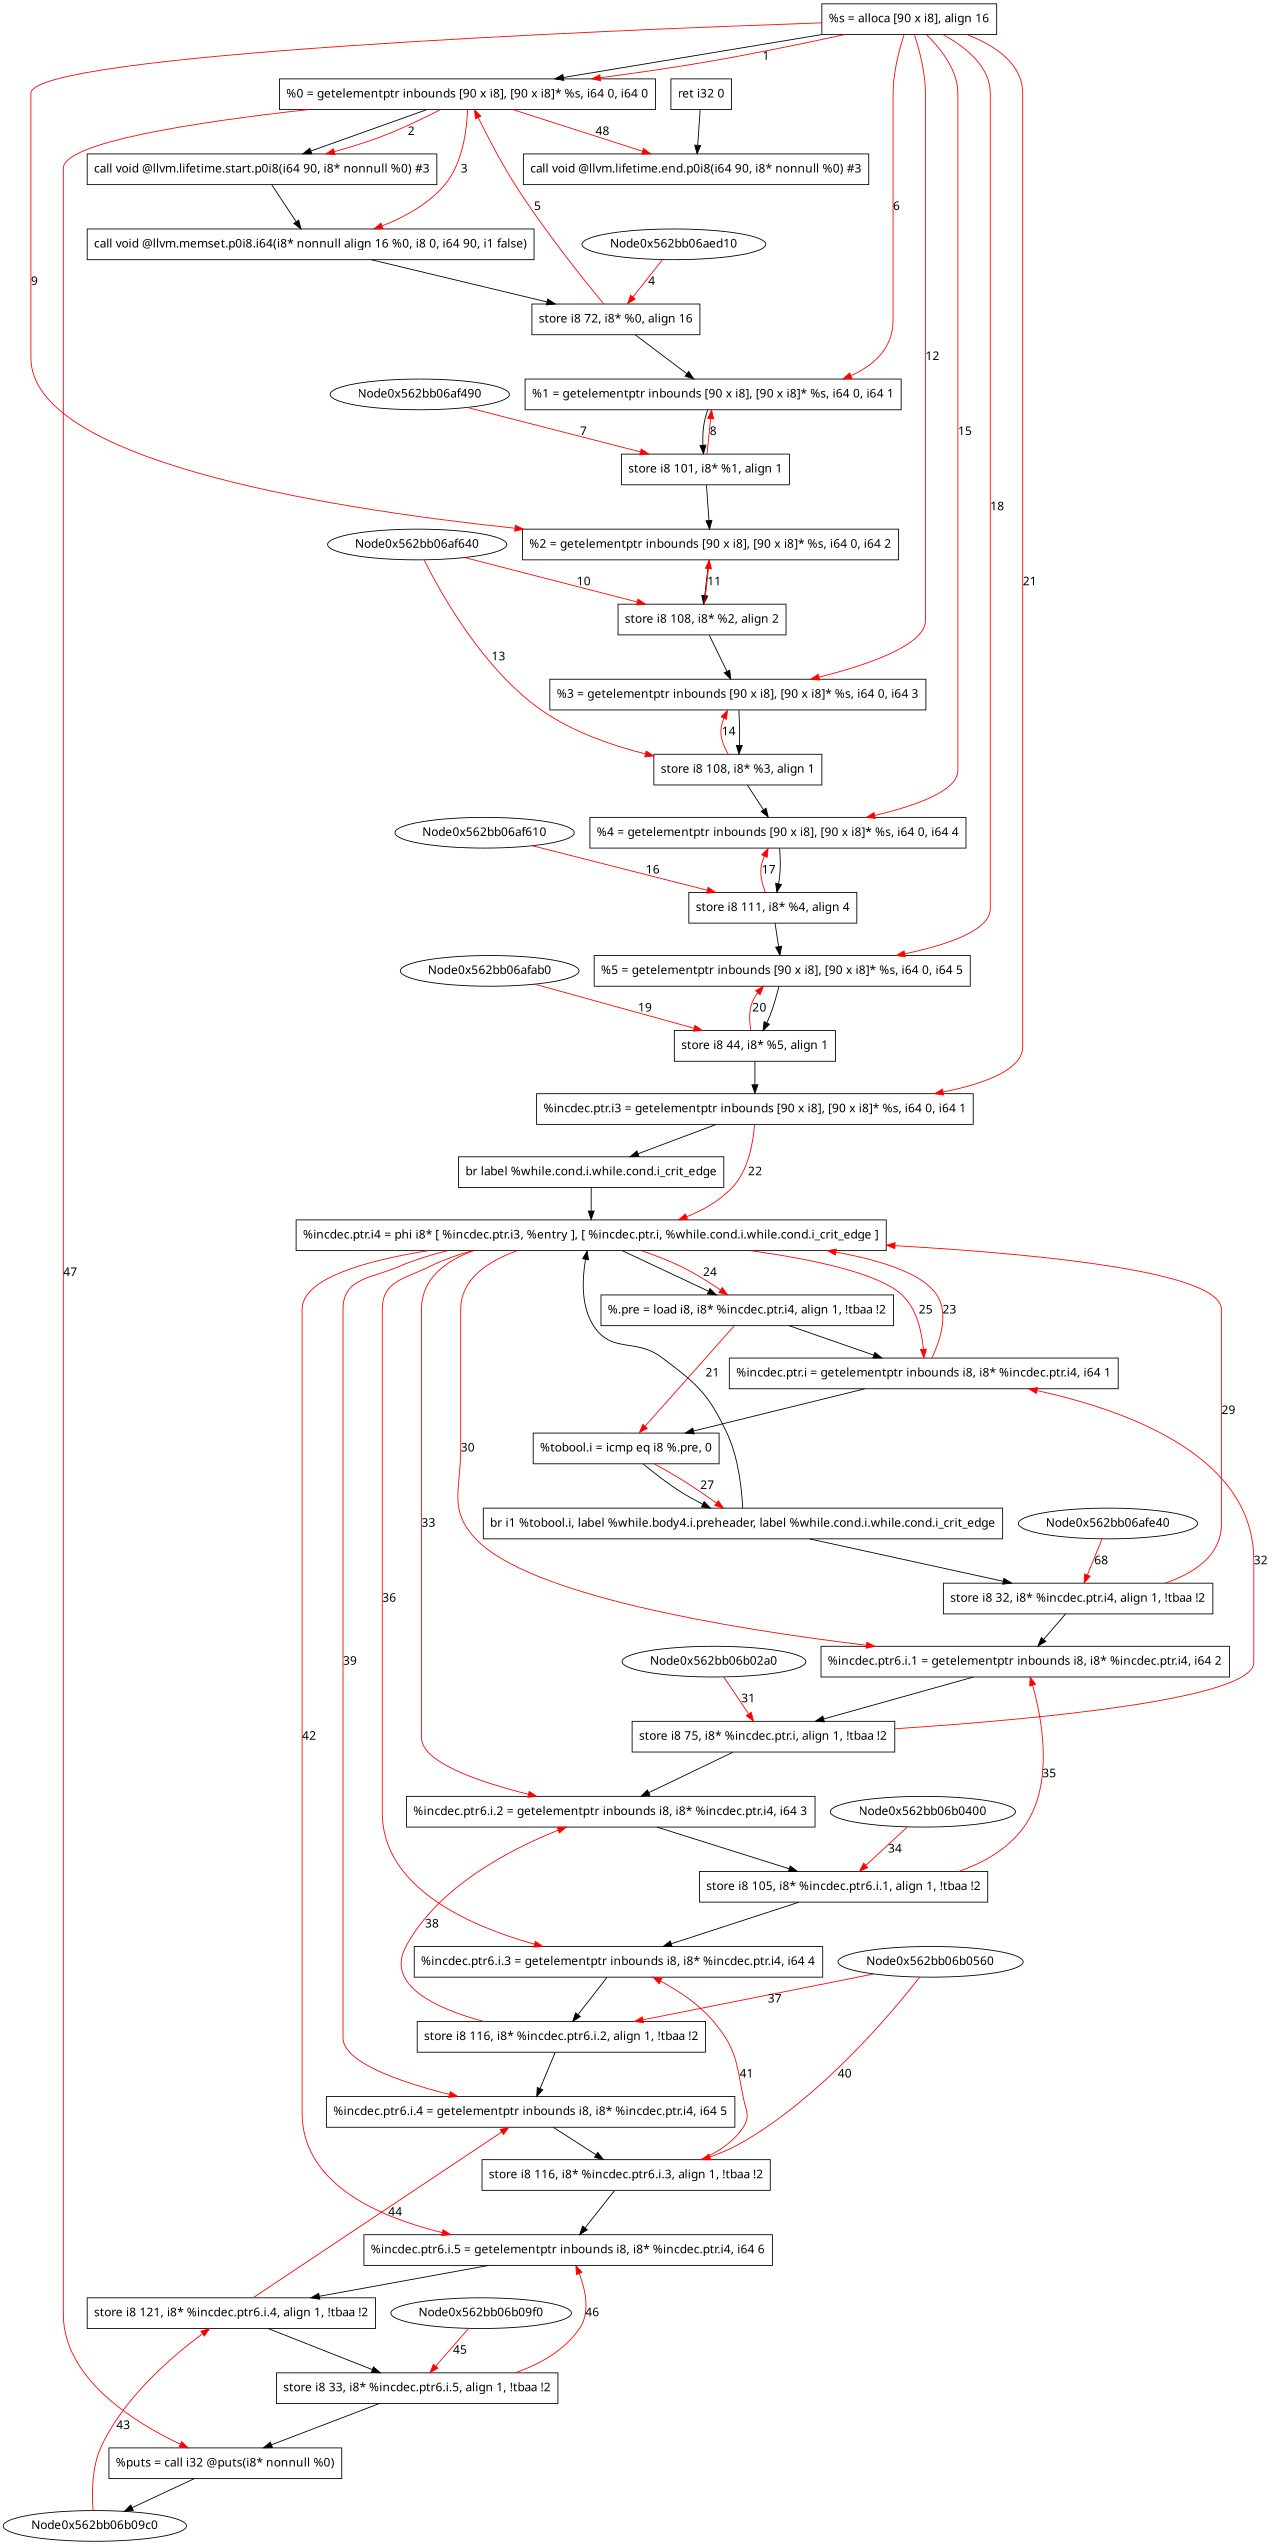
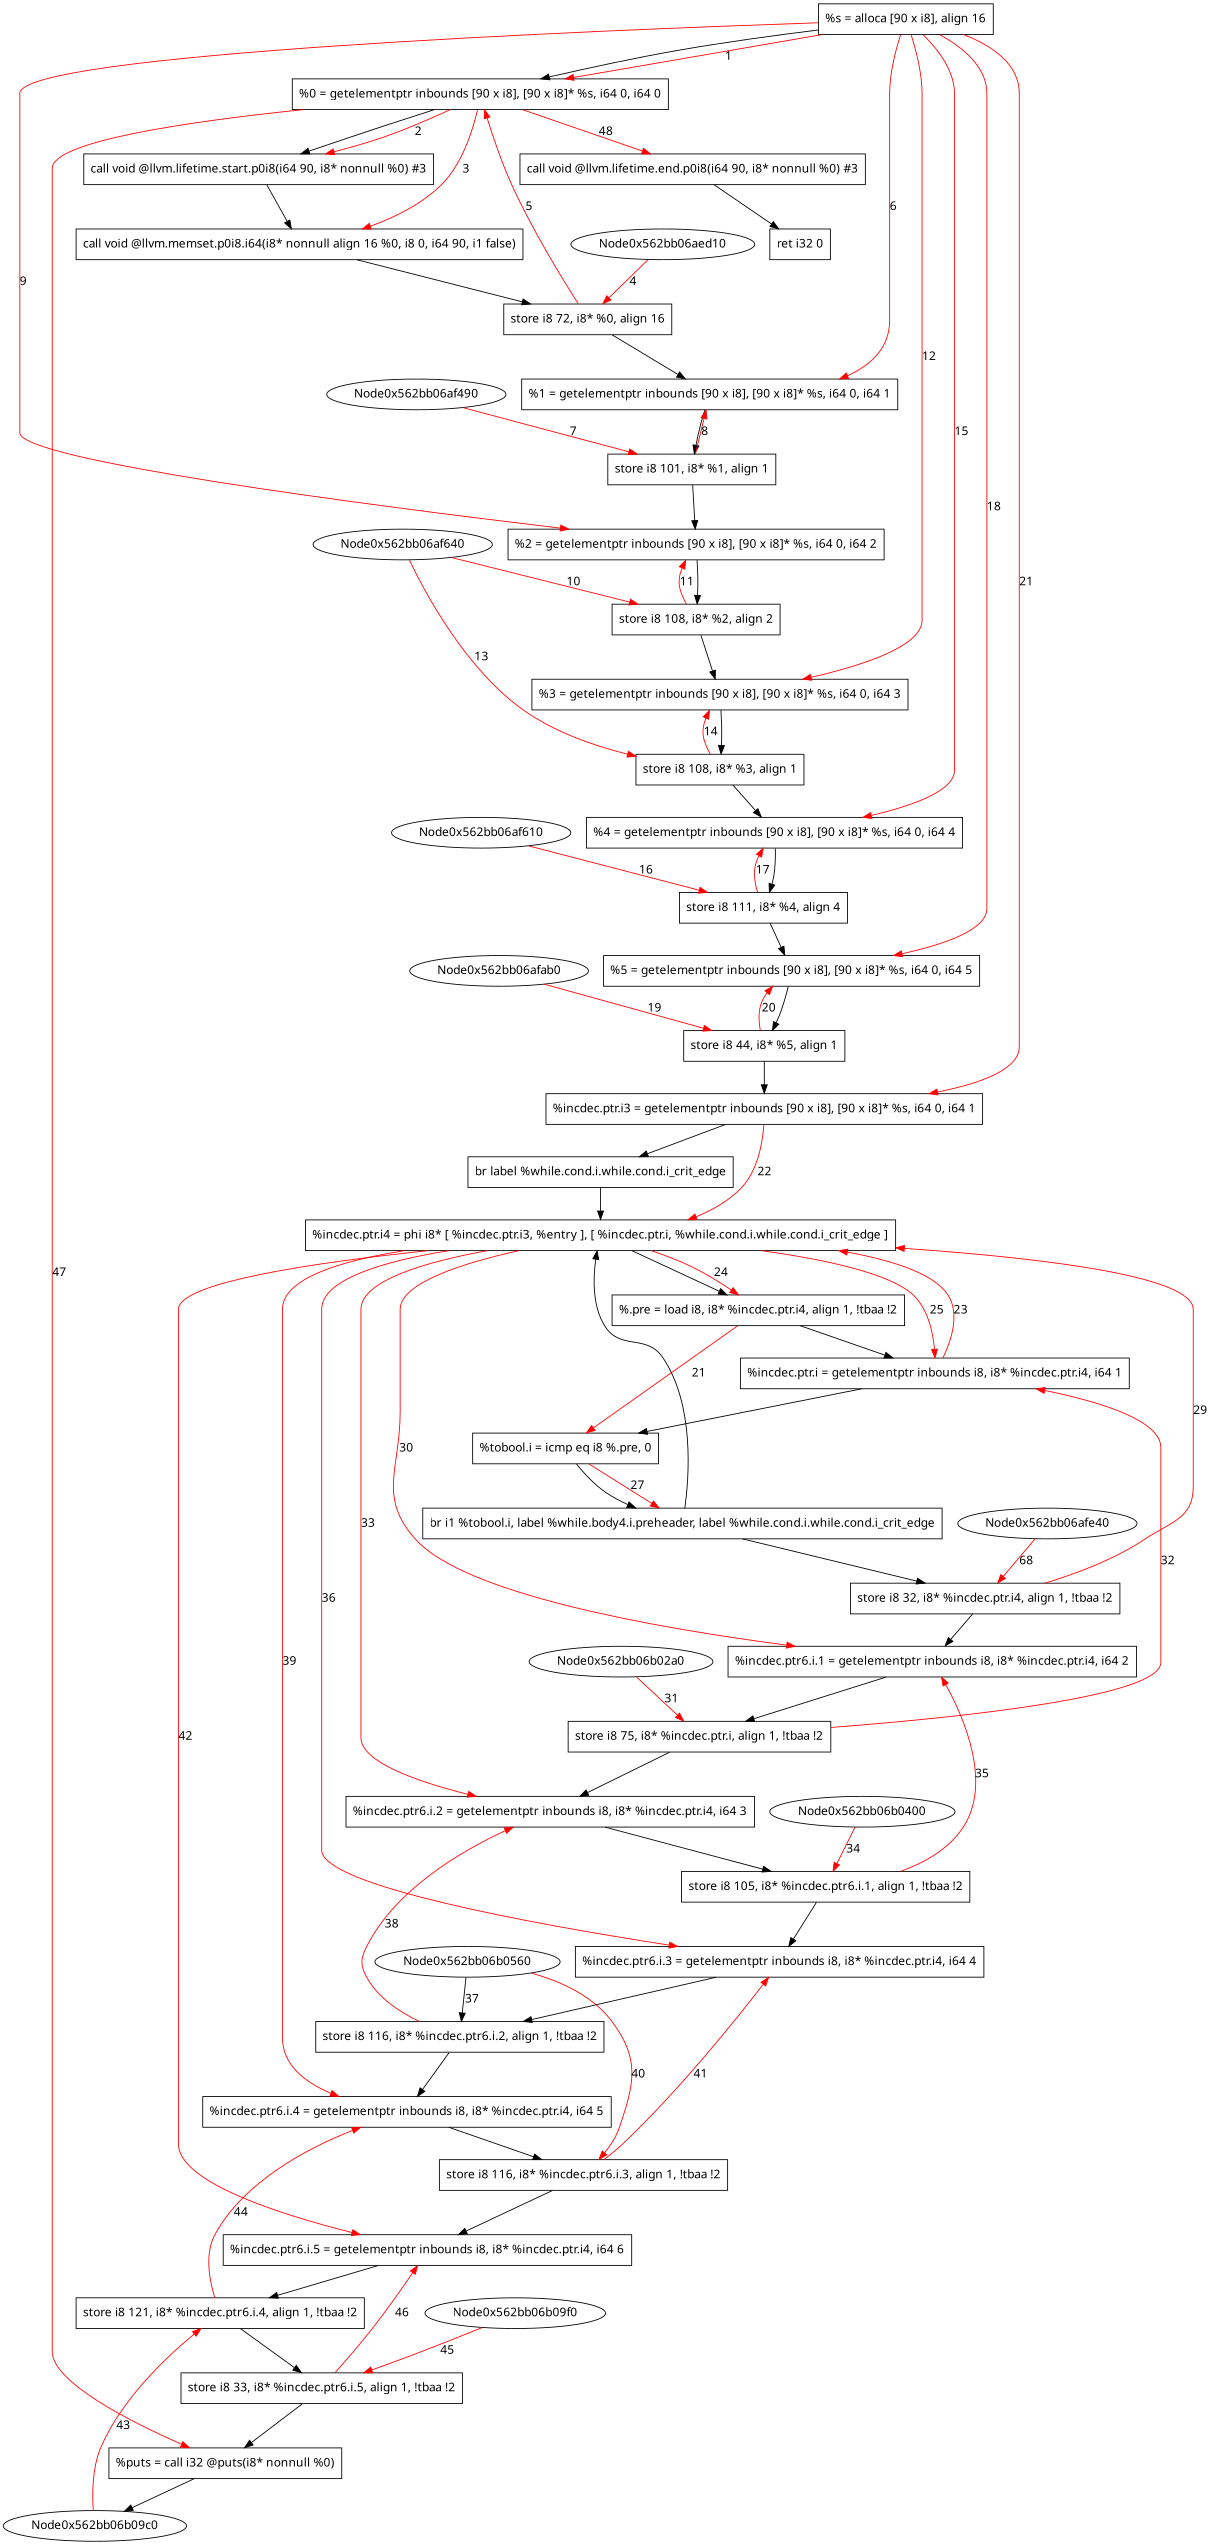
  digraph {
    fontname="Noto Sans"
    node [fontname="Noto Sans" shape=record]
    edge [fontname="Noto Sans" color=red]
    n1 [label="  %s = alloca [90 x i8], align 16"]
    n2 [label="  %0 = getelementptr inbounds [90 x i8], [90 x i8]* %s, i64 0, i64 0"]
    n3 [label="  %1 = getelementptr inbounds [90 x i8], [90 x i8]* %s, i64 0, i64 1"]
    n4 [label="  %2 = getelementptr inbounds [90 x i8], [90 x i8]* %s, i64 0, i64 2"]
    n5 [label="  %3 = getelementptr inbounds [90 x i8], [90 x i8]* %s, i64 0, i64 3"]
    n6 [label="  %4 = getelementptr inbounds [90 x i8], [90 x i8]* %s, i64 0, i64 4"]
    n7 [label="  %5 = getelementptr inbounds [90 x i8], [90 x i8]* %s, i64 0, i64 5"]
    n8 [label="  %incdec.ptr.i3 = getelementptr inbounds [90 x i8], [90 x i8]* %s, i64 0, i64 1"]
    n9 [label="  call void @llvm.lifetime.start.p0i8(i64 90, i8* nonnull %0) #3"]
    n10 [label="  call void @llvm.memset.p0i8.i64(i8* nonnull align 16 %0, i8 0, i64 90, i1 false)"]
    n11 [label="  %puts = call i32 @puts(i8* nonnull %0)"]
    n12 [label="  call void @llvm.lifetime.end.p0i8(i64 90, i8* nonnull %0) #3"]
    n13 [label="  store i8 101, i8* %1, align 1"]
    n14 [label="  store i8 108, i8* %2, align 2"]
    n15 [label="  store i8 108, i8* %3, align 1"]
    n16 [label="  store i8 111, i8* %4, align 4"]
    n17 [label="  store i8 44, i8* %5, align 1"]
    n18 [label="  br label %while.cond.i.while.cond.i_crit_edge"]
    n19 [label="  %incdec.ptr.i4 = phi i8* [ %incdec.ptr.i3, %entry ], [ %incdec.ptr.i, %while.cond.i.while.cond.i_crit_edge ]"]
    n20 [label="  store i8 72, i8* %0, align 16"]
    Node0x562bb06b09c0 [shape=""]
    n22 [label="  ret i32 0"]
    n23 [label="  %.pre = load i8, i8* %incdec.ptr.i4, align 1, !tbaa !2"]
    n24 [label="  %incdec.ptr.i = getelementptr inbounds i8, i8* %incdec.ptr.i4, i64 1"]
    n25 [label="  %incdec.ptr6.i.1 = getelementptr inbounds i8, i8* %incdec.ptr.i4, i64 2"]
    n26 [label="  %incdec.ptr6.i.2 = getelementptr inbounds i8, i8* %incdec.ptr.i4, i64 3"]
    n27 [label="  %incdec.ptr6.i.3 = getelementptr inbounds i8, i8* %incdec.ptr.i4, i64 4"]
    n28 [label="  %incdec.ptr6.i.4 = getelementptr inbounds i8, i8* %incdec.ptr.i4, i64 5"]
    n29 [label="  %incdec.ptr6.i.5 = getelementptr inbounds i8, i8* %incdec.ptr.i4, i64 6"]
    n30 [label="  %tobool.i = icmp eq i8 %.pre, 0"]
    n31 [label="  store i8 75, i8* %incdec.ptr.i, align 1, !tbaa !2"]
    n32 [label="  store i8 105, i8* %incdec.ptr6.i.1, align 1, !tbaa !2"]
    n33 [label="  store i8 116, i8* %incdec.ptr6.i.2, align 1, !tbaa !2"]
    n34 [label="  store i8 116, i8* %incdec.ptr6.i.3, align 1, !tbaa !2"]
    n35 [label="  store i8 121, i8* %incdec.ptr6.i.4, align 1, !tbaa !2"]
    n36 [label="  br i1 %tobool.i, label %while.body4.i.preheader, label %while.cond.i.while.cond.i_crit_edge"]
    n37 [label="  store i8 32, i8* %incdec.ptr.i4, align 1, !tbaa !2"]
    n38 [label="  store i8 33, i8* %incdec.ptr6.i.5, align 1, !tbaa !2"]
    Node0x562bb06aed10 [shape=""]
    Node0x562bb06af490 [shape=""]
    Node0x562bb06af640 [shape=""]
    Node0x562bb06af610 [shape=""]
    Node0x562bb06afab0 [shape=""]
    Node0x562bb06afe40 [shape=""]
    Node0x562bb06b02a0 [shape=""]
    Node0x562bb06b0400 [shape=""]
    Node0x562bb06b0560 [shape=""]
    Node0x562bb06b09f0 [shape=""]
    n1 -> n2 [color=""]
    n1 -> n2 [label=1]
    n1 -> n3 [label=6]
    n1 -> n4 [label=9]
    n1 -> n5 [label=12]
    n1 -> n6 [label=15]
    n1 -> n7 [label=18]
    n1 -> n8 [label=21]
    n2 -> n9 [color=""]
    n2 -> n9 [label=2]
    n2 -> n10 [label=3]
    n2 -> n11 [label=47]
    n2 -> n12 [label=48]
    n3 -> n13 [color=""]
    n4 -> n14 [color=""]
    n5 -> n15 [color=""]
    n6 -> n16 [color=""]
    n7 -> n17 [color=""]
    n8 -> n18 [color=""]
    n8 -> n19 [label=22]
    n9 -> n10 [color=""]
    n10 -> n20 [color=""]
    n11 -> Node0x562bb06b09c0 [color=""]
-   n22 -> n12 [color=""]
+   n12 -> n22 [color=""]
    n13 -> n3 [label=8]
    n13 -> n4 [color=""]
    n14 -> n4 [label=11]
    n14 -> n5 [color=""]
    n15 -> n5 [label=14]
    n15 -> n6 [color=""]
    n16 -> n6 [label=17]
    n16 -> n7 [color=""]
    n17 -> n7 [label=20]
    n17 -> n8 [color=""]
    n18 -> n19 [color=""]
    n19 -> n23 [color=""]
    n19 -> n23 [label=24]
    n19 -> n24 [label=25]
    n19 -> n25 [label=30]
    n19 -> n26 [label=33]
    n19 -> n27 [label=36]
    n19 -> n28 [label=39]
    n19 -> n29 [label=42]
    n20 -> n2 [label=5]
    n20 -> n3 [color=""]
    Node0x562bb06b09c0 -> n35 [label=43]
    n23 -> n24 [color=""]
    n23 -> n30 [label=21]
    n24 -> n19 [label=23]
    n24 -> n30 [color=""]
    n25 -> n31 [color=""]
    n26 -> n32 [color=""]
    n27 -> n33 [color=""]
    n28 -> n34 [color=""]
    n29 -> n35 [color=""]
    n30 -> n36 [color=""]
    n30 -> n36 [label=27]
    n31 -> n24 [label=32]
    n31 -> n26 [color=""]
    n32 -> n25 [label=35]
    n32 -> n27 [color=""]
    n33 -> n26 [label=38]
    n33 -> n28 [color=""]
    n34 -> n27 [label=41]
    n34 -> n29 [color=""]
    n35 -> n28 [label=44]
    n35 -> n38 [color=""]
    n36 -> n19 [color=""]
    n36 -> n37 [color=""]
    n37 -> n19 [label=29]
    n37 -> n25 [color=""]
    n38 -> n11 [color=""]
    n38 -> n29 [label=46]
    Node0x562bb06aed10 -> n20 [label=4]
    Node0x562bb06af490 -> n13 [label=7]
    Node0x562bb06af640 -> n14 [label=10]
    Node0x562bb06af640 -> n15 [label=13]
    Node0x562bb06af610 -> n16 [label=16]
    Node0x562bb06afab0 -> n17 [label=19]
    Node0x562bb06afe40 -> n37 [label=68]
    Node0x562bb06b02a0 -> n31 [label=31]
    Node0x562bb06b0400 -> n32 [label=34]
-   Node0x562bb06b0560 -> n33 [label=37]
+   Node0x562bb06b0560 -> n33 [color=black label=37]
    Node0x562bb06b0560 -> n34 [label=40]
    Node0x562bb06b09f0 -> n38 [label=45]
  }
